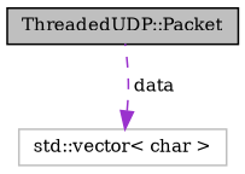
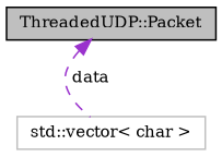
  digraph {
    fontname="DejaVu Serif"
    node [fontname="DejaVu Serif" fontsize=10 shape=record style=filled]
    n1 [color=black fillcolor=grey75 fontcolor=black height=0.2 label="ThreadedUDP::Packet" width=0.4]
    n2 [color=grey75 fillcolor=white height=0.2 label="std::vector\< char \>" width=0.4]
-   n2 -> n1 [color=darkorchid3 dir=back fontname="DejaVu Serif" fontsize=10 label=" data" labelfontname=Helvetica labelfontsize=10 style=dashed]
+   n1 -> n2 [color=darkorchid3 dir=back fontname="DejaVu Serif" fontsize=10 label=" data" labelfontname=Helvetica labelfontsize=10 style=dashed]
  }
